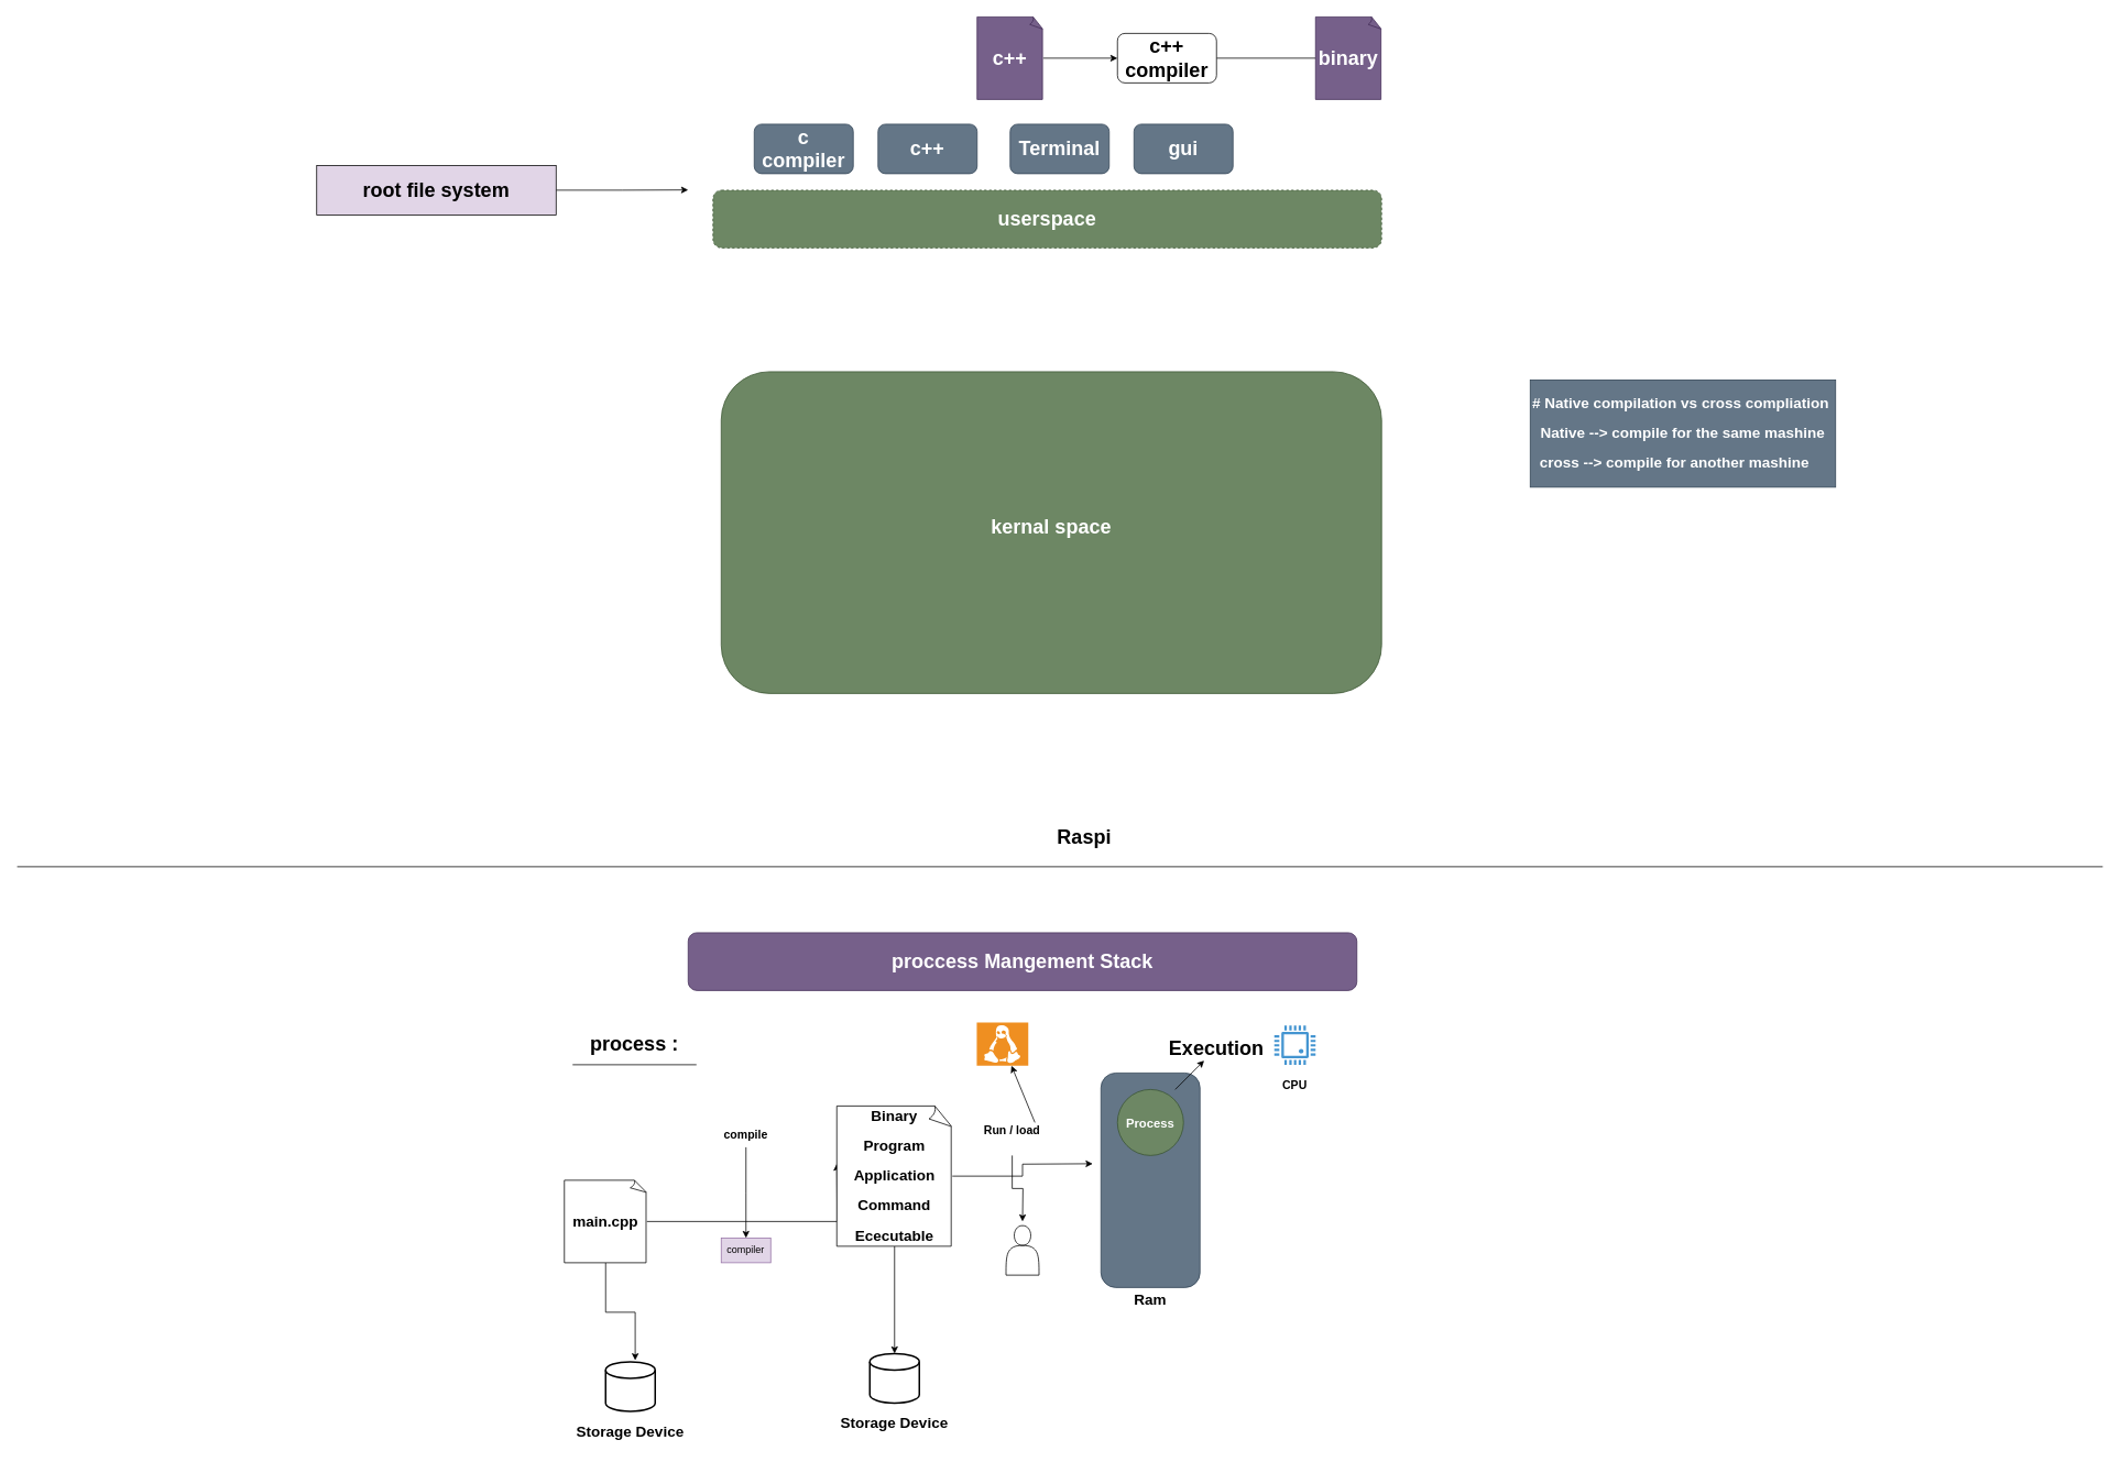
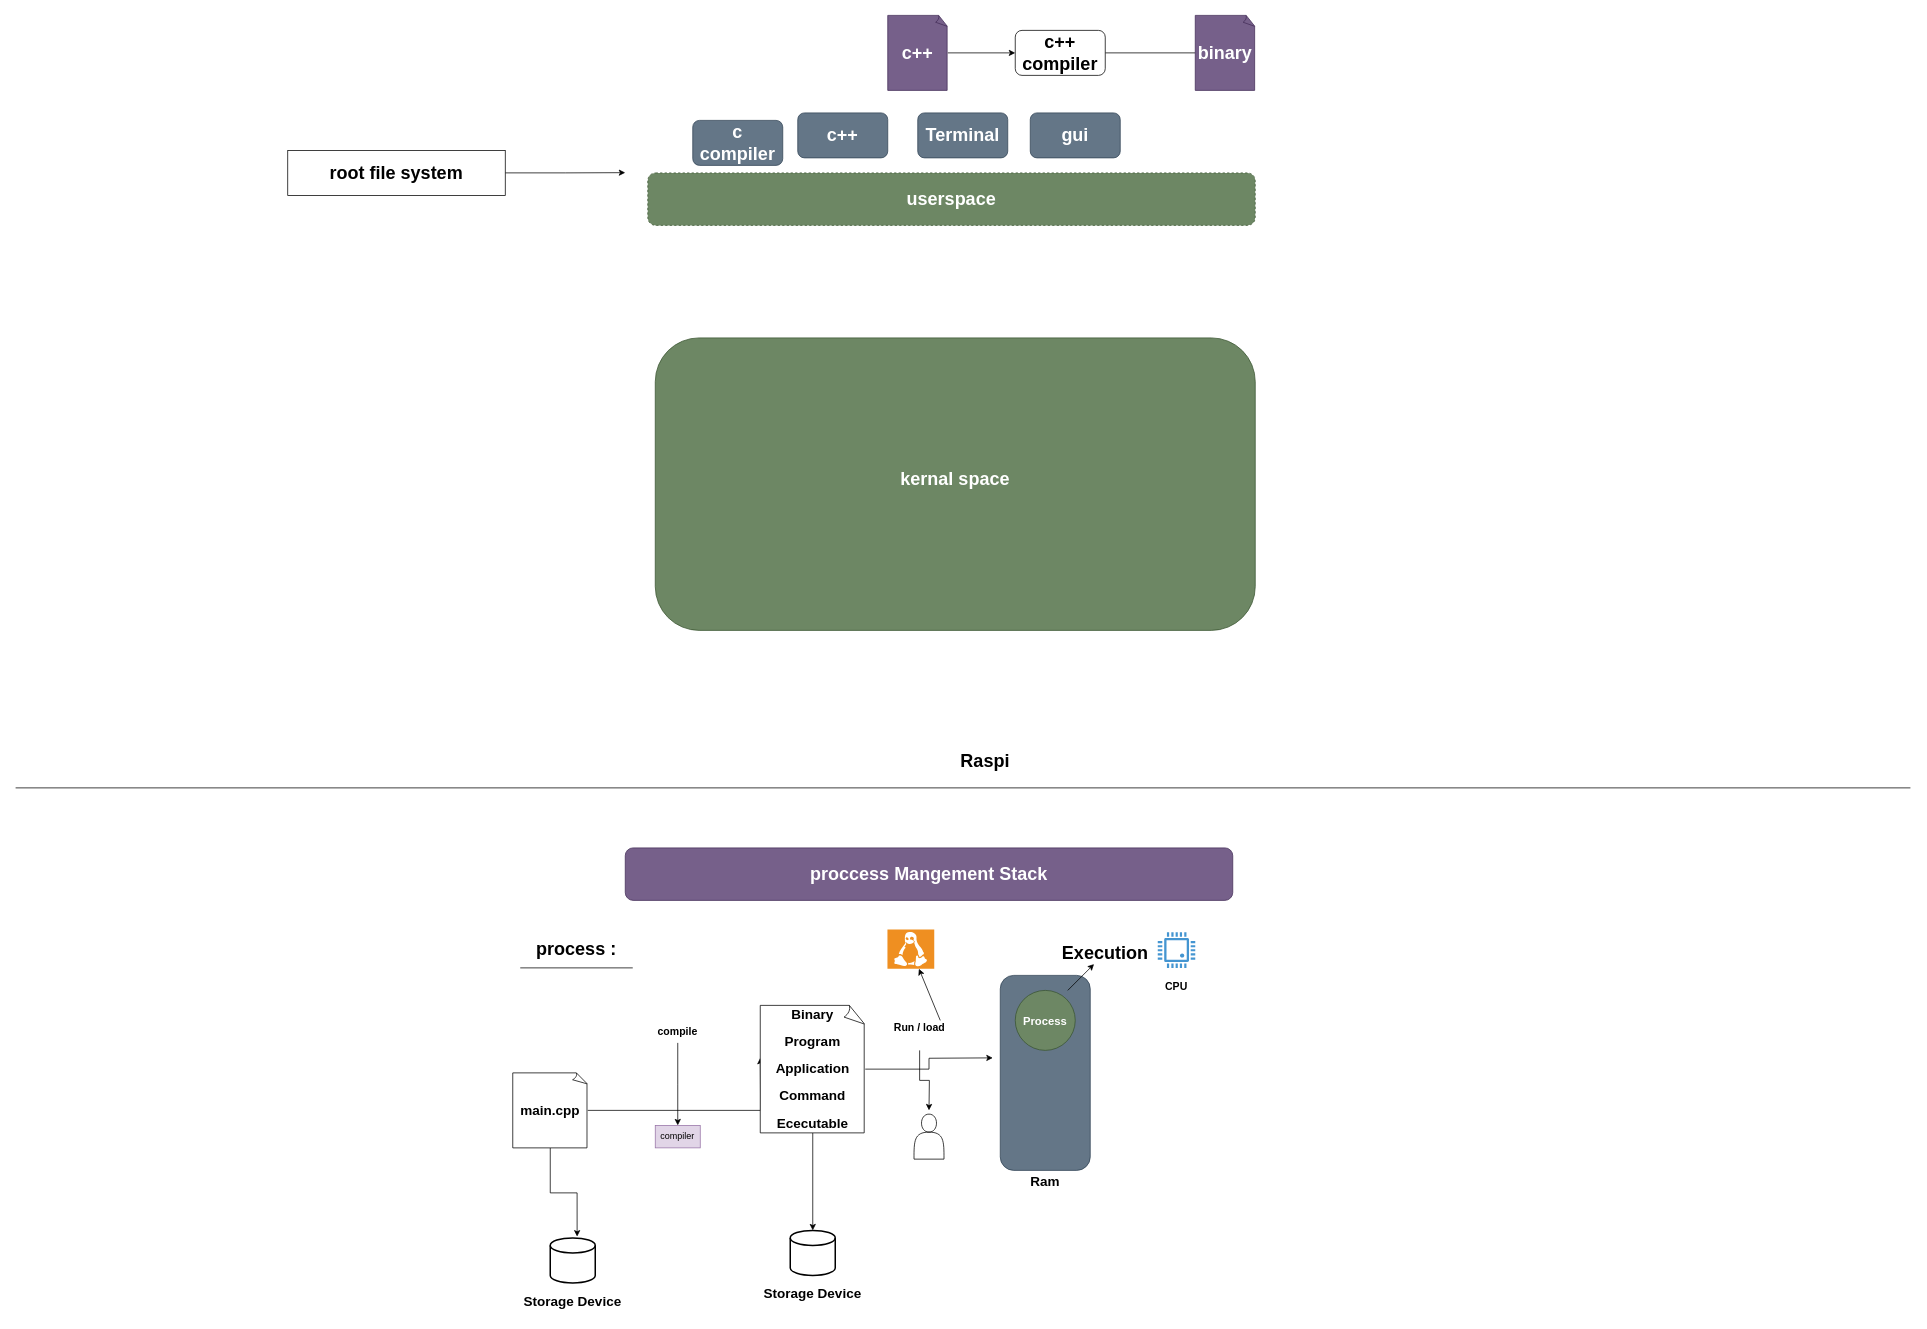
  <mxCell id="0" />
  <mxCell id="1" parent="0" />
  <mxCell id="2" value="&lt;h1&gt;userspace&lt;/h1&gt;" style="rounded=1;whiteSpace=wrap;html=1;fillColor=#6d8764;strokeColor=#3A5431;fontColor=#ffffff;dashed=1;" vertex="1" parent="1"><mxGeometry x="863" y="230" width="810" height="70" as="geometry" /></mxCell>
  <mxCell id="3" value="&lt;h1&gt;c++&lt;/h1&gt;" style="rounded=1;whiteSpace=wrap;html=1;fillColor=#647687;fontColor=#ffffff;strokeColor=#314354;" vertex="1" parent="1"><mxGeometry x="1063" y="150" width="120" height="60" as="geometry" /></mxCell>
  <mxCell id="4" value="&lt;h1&gt;Terminal&lt;/h1&gt;" style="rounded=1;whiteSpace=wrap;html=1;fillColor=#647687;fontColor=#ffffff;strokeColor=#314354;" vertex="1" parent="1"><mxGeometry x="1223" y="150" width="120" height="60" as="geometry" /></mxCell>
  <mxCell id="5" value="&lt;h1&gt;gui&lt;/h1&gt;" style="rounded=1;whiteSpace=wrap;html=1;fillColor=#647687;fontColor=#ffffff;strokeColor=#314354;" vertex="1" parent="1"><mxGeometry x="1373" y="150" width="120" height="60" as="geometry" /></mxCell>
  <mxCell id="6" style="edgeStyle=orthogonalEdgeStyle;rounded=0;orthogonalLoop=1;jettySize=auto;html=1;endArrow=none;" edge="1" parent="1" source="7" target="11"><mxGeometry relative="1" as="geometry" /></mxCell>
  <mxCell id="7" value="&lt;h1&gt;c++ compiler&lt;/h1&gt;" style="rounded=1;whiteSpace=wrap;html=1;" vertex="1" parent="1"><mxGeometry x="1353" y="40" width="120" height="60" as="geometry" /></mxCell>
- <mxCell id="8" value="&lt;h1&gt;c compiler&lt;/h1&gt;" style="rounded=1;whiteSpace=wrap;html=1;fillColor=#647687;fontColor=#ffffff;strokeColor=#314354;" vertex="1" parent="1"><mxGeometry x="913" y="150" width="120" height="60" as="geometry" /></mxCell>
+ <mxCell id="8" value="&lt;h1&gt;c compiler&lt;/h1&gt;" style="rounded=1;whiteSpace=wrap;html=1;fillColor=#647687;fontColor=#ffffff;strokeColor=#314354;" vertex="1" parent="1"><mxGeometry x="923" y="160" width="120" height="60" as="geometry" /></mxCell>
  <mxCell id="9" style="edgeStyle=orthogonalEdgeStyle;rounded=0;orthogonalLoop=1;jettySize=auto;html=1;" edge="1" parent="1" source="10" target="7"><mxGeometry relative="1" as="geometry" /></mxCell>
  <mxCell id="10" value="&lt;h1&gt;c++&lt;/h1&gt;" style="whiteSpace=wrap;html=1;shape=mxgraph.basic.document;fillColor=#76608a;fontColor=#ffffff;strokeColor=#432D57;" vertex="1" parent="1"><mxGeometry x="1183" y="20" width="80" height="100" as="geometry" /></mxCell>
  <mxCell id="11" value="&lt;h1&gt;binary&lt;/h1&gt;" style="whiteSpace=wrap;html=1;shape=mxgraph.basic.document;fillColor=#76608a;fontColor=#ffffff;strokeColor=#432D57;" vertex="1" parent="1"><mxGeometry x="1593" y="20" width="80" height="100" as="geometry" /></mxCell>
  <mxCell id="12" value="&lt;h1&gt;kernal space&lt;/h1&gt;&lt;div&gt;&lt;br&gt;&lt;/div&gt;" style="rounded=1;whiteSpace=wrap;html=1;fillColor=#6d8764;strokeColor=#3A5431;fontColor=#ffffff;" vertex="1" parent="1"><mxGeometry x="873" y="450" width="800" height="390" as="geometry" /></mxCell>
  <mxCell id="13" value="" style="shape=image;html=1;verticalAlign=top;verticalLabelPosition=bottom;labelBackgroundColor=#ffffff;imageAspect=0;aspect=fixed;image=https://cdn1.iconfinder.com/data/icons/fruit-136/64/Fruit_iconfree_Filled_Outline_raspberry-healthy-organic-food-fruit_icon-128.png" vertex="1" parent="1"><mxGeometry x="1245" y="860" width="128" height="128" as="geometry" /></mxCell>
  <mxCell id="14" value="&lt;h1&gt;Raspi&lt;/h1&gt;" style="text;html=1;align=center;verticalAlign=middle;whiteSpace=wrap;rounded=0;" vertex="1" parent="1"><mxGeometry x="1283" y="1000" width="60" height="30" as="geometry" /></mxCell>
- <mxCell id="15" value="&lt;h2&gt;# Native compilation vs cross compliation&amp;nbsp;&lt;/h2&gt;&lt;h2&gt;Native --&amp;gt; compile for the same mashine&lt;/h2&gt;&lt;h2&gt;cross --&amp;gt; compile for another mashine&amp;nbsp; &amp;nbsp;&amp;nbsp;&lt;/h2&gt;" style="text;html=1;align=center;verticalAlign=middle;whiteSpace=wrap;rounded=0;fillColor=#647687;fontColor=#ffffff;strokeColor=#314354;" vertex="1" parent="1"><mxGeometry x="1853" y="460" width="370" height="130" as="geometry" /></mxCell>
  <mxCell id="16" style="edgeStyle=orthogonalEdgeStyle;rounded=0;orthogonalLoop=1;jettySize=auto;html=1;exitX=1;exitY=0.5;exitDx=0;exitDy=0;" edge="1" parent="1" source="17"><mxGeometry relative="1" as="geometry"><mxPoint x="833" y="229.714" as="targetPoint" /></mxGeometry></mxCell>
- <mxCell id="17" value="&lt;h1&gt;root file system&lt;/h1&gt;" style="rounded=0;whiteSpace=wrap;html=1;fillColor=#e1d5e7;" vertex="1" parent="1"><mxGeometry x="383" y="200" width="290" height="60" as="geometry" /></mxCell>
+ <mxCell id="17" value="&lt;h1&gt;root file system&lt;/h1&gt;" style="rounded=0;whiteSpace=wrap;html=1;" vertex="1" parent="1"><mxGeometry x="383" y="200" width="290" height="60" as="geometry" /></mxCell>
  <mxCell id="18" value="" style="endArrow=none;html=1;rounded=0;" edge="1" parent="1"><mxGeometry width="50" height="50" relative="1" as="geometry"><mxPoint x="20.143" y="1050" as="sourcePoint" /><mxPoint x="2546.571" y="1050" as="targetPoint" /></mxGeometry></mxCell>
  <mxCell id="19" value="&lt;h1&gt;proccess Mangement Stack&lt;/h1&gt;" style="rounded=1;whiteSpace=wrap;html=1;fillColor=#76608a;strokeColor=#432D57;fontColor=#ffffff;" vertex="1" parent="1"><mxGeometry x="833" y="1130" width="810" height="70" as="geometry" /></mxCell>
  <mxCell id="20" value="&lt;h1&gt;process :&lt;/h1&gt;" style="text;html=1;align=center;verticalAlign=middle;whiteSpace=wrap;rounded=0;" vertex="1" parent="1"><mxGeometry x="693" y="1250" width="150" height="30" as="geometry" /></mxCell>
  <mxCell id="21" value="" style="endArrow=none;html=1;rounded=0;" edge="1" parent="1"><mxGeometry width="50" height="50" relative="1" as="geometry"><mxPoint x="693" y="1290" as="sourcePoint" /><mxPoint x="843" y="1290" as="targetPoint" /></mxGeometry></mxCell>
  <mxCell id="22" style="edgeStyle=orthogonalEdgeStyle;rounded=0;orthogonalLoop=1;jettySize=auto;html=1;" edge="1" parent="1" source="24"><mxGeometry relative="1" as="geometry"><mxPoint x="1013" y="1410" as="targetPoint" /></mxGeometry></mxCell>
  <mxCell id="23" style="edgeStyle=orthogonalEdgeStyle;rounded=0;orthogonalLoop=1;jettySize=auto;html=1;entryX=0.597;entryY=-0.029;entryDx=0;entryDy=0;entryPerimeter=0;" edge="1" parent="1" source="24" target="43"><mxGeometry relative="1" as="geometry"><mxPoint x="768" y="1610" as="targetPoint" /></mxGeometry></mxCell>
  <mxCell id="24" value="&lt;h2&gt;main.cpp&lt;/h2&gt;" style="whiteSpace=wrap;html=1;shape=mxgraph.basic.document" vertex="1" parent="1"><mxGeometry x="683" y="1430" width="100" height="100" as="geometry" /></mxCell>
  <mxCell id="25" style="edgeStyle=orthogonalEdgeStyle;rounded=0;orthogonalLoop=1;jettySize=auto;html=1;" edge="1" parent="1" source="26"><mxGeometry relative="1" as="geometry"><mxPoint x="903" y="1500" as="targetPoint" /></mxGeometry></mxCell>
  <mxCell id="26" value="&lt;h3&gt;compile&lt;/h3&gt;" style="text;html=1;align=center;verticalAlign=middle;whiteSpace=wrap;rounded=0;" vertex="1" parent="1"><mxGeometry x="873" y="1360" width="60" height="30" as="geometry" /></mxCell>
  <mxCell id="27" value="compiler" style="text;html=1;align=center;verticalAlign=middle;whiteSpace=wrap;rounded=0;fillColor=#e1d5e7;strokeColor=#9673a6;" vertex="1" parent="1"><mxGeometry x="873" y="1500" width="60" height="30" as="geometry" /></mxCell>
  <mxCell id="28" style="edgeStyle=orthogonalEdgeStyle;rounded=0;orthogonalLoop=1;jettySize=auto;html=1;" edge="1" parent="1" source="30"><mxGeometry relative="1" as="geometry"><mxPoint x="1323" y="1410" as="targetPoint" /></mxGeometry></mxCell>
  <mxCell id="29" style="edgeStyle=orthogonalEdgeStyle;rounded=0;orthogonalLoop=1;jettySize=auto;html=1;" edge="1" parent="1" source="30" target="45"><mxGeometry relative="1" as="geometry" /></mxCell>
  <mxCell id="30" value="&lt;h2&gt;Binary&lt;/h2&gt;&lt;h2&gt;Program&lt;/h2&gt;&lt;h2&gt;Application&lt;/h2&gt;&lt;h2&gt;Command&lt;/h2&gt;&lt;h2&gt;Ececutable&lt;/h2&gt;" style="whiteSpace=wrap;html=1;shape=mxgraph.basic.document" vertex="1" parent="1"><mxGeometry x="1013" y="1340" width="140" height="170" as="geometry" /></mxCell>
  <mxCell id="31" style="edgeStyle=orthogonalEdgeStyle;rounded=0;orthogonalLoop=1;jettySize=auto;html=1;" edge="1" parent="1" source="32"><mxGeometry relative="1" as="geometry"><mxPoint x="1238" y="1480" as="targetPoint" /></mxGeometry></mxCell>
  <mxCell id="32" value="&lt;h3&gt;Run / load&lt;/h3&gt;" style="text;html=1;align=center;verticalAlign=middle;whiteSpace=wrap;rounded=0;" vertex="1" parent="1"><mxGeometry x="1183" y="1340" width="85" height="60" as="geometry" /></mxCell>
  <mxCell id="33" value="" style="shape=actor;whiteSpace=wrap;html=1;" vertex="1" parent="1"><mxGeometry x="1218" y="1485" width="40" height="60" as="geometry" /></mxCell>
  <mxCell id="34" value="" style="endArrow=classic;html=1;rounded=0;" edge="1" parent="1" target="35"><mxGeometry width="50" height="50" relative="1" as="geometry"><mxPoint x="1253" y="1360" as="sourcePoint" /><mxPoint x="1243" y="1290" as="targetPoint" /></mxGeometry></mxCell>
  <mxCell id="35" value="" style="shadow=0;dashed=0;html=1;strokeColor=none;fillColor=#EF8F21;labelPosition=center;verticalLabelPosition=bottom;verticalAlign=top;align=center;outlineConnect=0;shape=mxgraph.veeam.linux;" vertex="1" parent="1"><mxGeometry x="1182.6" y="1238.8" width="62.4" height="52.4" as="geometry" /></mxCell>
  <mxCell id="36" value="" style="rounded=1;whiteSpace=wrap;html=1;fillColor=#647687;strokeColor=#314354;fontColor=#ffffff;" vertex="1" parent="1"><mxGeometry x="1333" y="1300" width="120" height="260" as="geometry" /></mxCell>
  <mxCell id="37" value="Process" style="ellipse;whiteSpace=wrap;html=1;aspect=fixed;fillColor=#6d8764;fontColor=#ffffff;strokeColor=#3A5431;fontSize=15;fontStyle=1" vertex="1" parent="1"><mxGeometry x="1353" y="1320" width="80" height="80" as="geometry" /></mxCell>
  <mxCell id="38" value="&lt;h2&gt;Ram&lt;/h2&gt;" style="text;html=1;align=center;verticalAlign=middle;whiteSpace=wrap;rounded=0;" vertex="1" parent="1"><mxGeometry x="1363" y="1560" width="60" height="30" as="geometry" /></mxCell>
  <mxCell id="39" value="" style="endArrow=classic;html=1;rounded=0;" edge="1" parent="1" target="40"><mxGeometry width="50" height="50" relative="1" as="geometry"><mxPoint x="1423" y="1320" as="sourcePoint" /><mxPoint x="1473" y="1270" as="targetPoint" /></mxGeometry></mxCell>
  <mxCell id="40" value="&lt;h1&gt;Execution&lt;/h1&gt;" style="text;html=1;align=center;verticalAlign=middle;whiteSpace=wrap;rounded=0;" vertex="1" parent="1"><mxGeometry x="1443" y="1255" width="60" height="30" as="geometry" /></mxCell>
  <mxCell id="41" value="" style="pointerEvents=1;shadow=0;dashed=0;html=1;strokeColor=none;fillColor=#4495D1;labelPosition=center;verticalLabelPosition=bottom;verticalAlign=top;align=center;outlineConnect=0;shape=mxgraph.veeam.cpu;" vertex="1" parent="1"><mxGeometry x="1543" y="1242.6" width="50" height="47.4" as="geometry" /></mxCell>
  <mxCell id="42" value="&lt;h3&gt;CPU&lt;/h3&gt;" style="text;html=1;align=center;verticalAlign=middle;whiteSpace=wrap;rounded=0;fontStyle=1" vertex="1" parent="1"><mxGeometry x="1538" y="1300" width="60" height="30" as="geometry" /></mxCell>
  <mxCell id="43" value="" style="strokeWidth=2;html=1;shape=mxgraph.flowchart.database;whiteSpace=wrap;" vertex="1" parent="1"><mxGeometry x="733" y="1650" width="60" height="60" as="geometry" /></mxCell>
  <mxCell id="44" value="&lt;h2&gt;Storage Device&lt;/h2&gt;" style="text;html=1;align=center;verticalAlign=middle;whiteSpace=wrap;rounded=0;" vertex="1" parent="1"><mxGeometry x="678" y="1720" width="170" height="30" as="geometry" /></mxCell>
  <mxCell id="45" value="" style="strokeWidth=2;html=1;shape=mxgraph.flowchart.database;whiteSpace=wrap;" vertex="1" parent="1"><mxGeometry x="1053" y="1640" width="60" height="60" as="geometry" /></mxCell>
  <mxCell id="46" value="&lt;h2&gt;Storage Device&lt;/h2&gt;" style="text;html=1;align=center;verticalAlign=middle;whiteSpace=wrap;rounded=0;" vertex="1" parent="1"><mxGeometry x="998" y="1710" width="170" height="30" as="geometry" /></mxCell>
